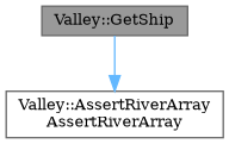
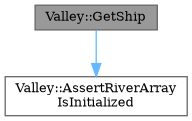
  digraph {
    rankdir=TB
    fontname="DejaVu Serif"
    node [fontname="DejaVu Serif" fontsize=10 shape=box style=filled]
    n1 [color=gray40 fillcolor=grey60 fontcolor=black height=0.2 label="Valley::GetShip" width=0.4]
-   n2 [color=grey40 fillcolor=white height=0.2 label="Valley::AssertRiverArray\lAssertRiverArray" width=0.4]
+   n2 [color=grey40 fillcolor=white height=0.2 label="Valley::AssertRiverArray\lIsInitialized" width=0.4]
    n1 -> n2 [color=steelblue1 fontname="DejaVu Serif" fontsize=10 labelfontname=Helvetica labelfontsize=10 style=solid]
  }
